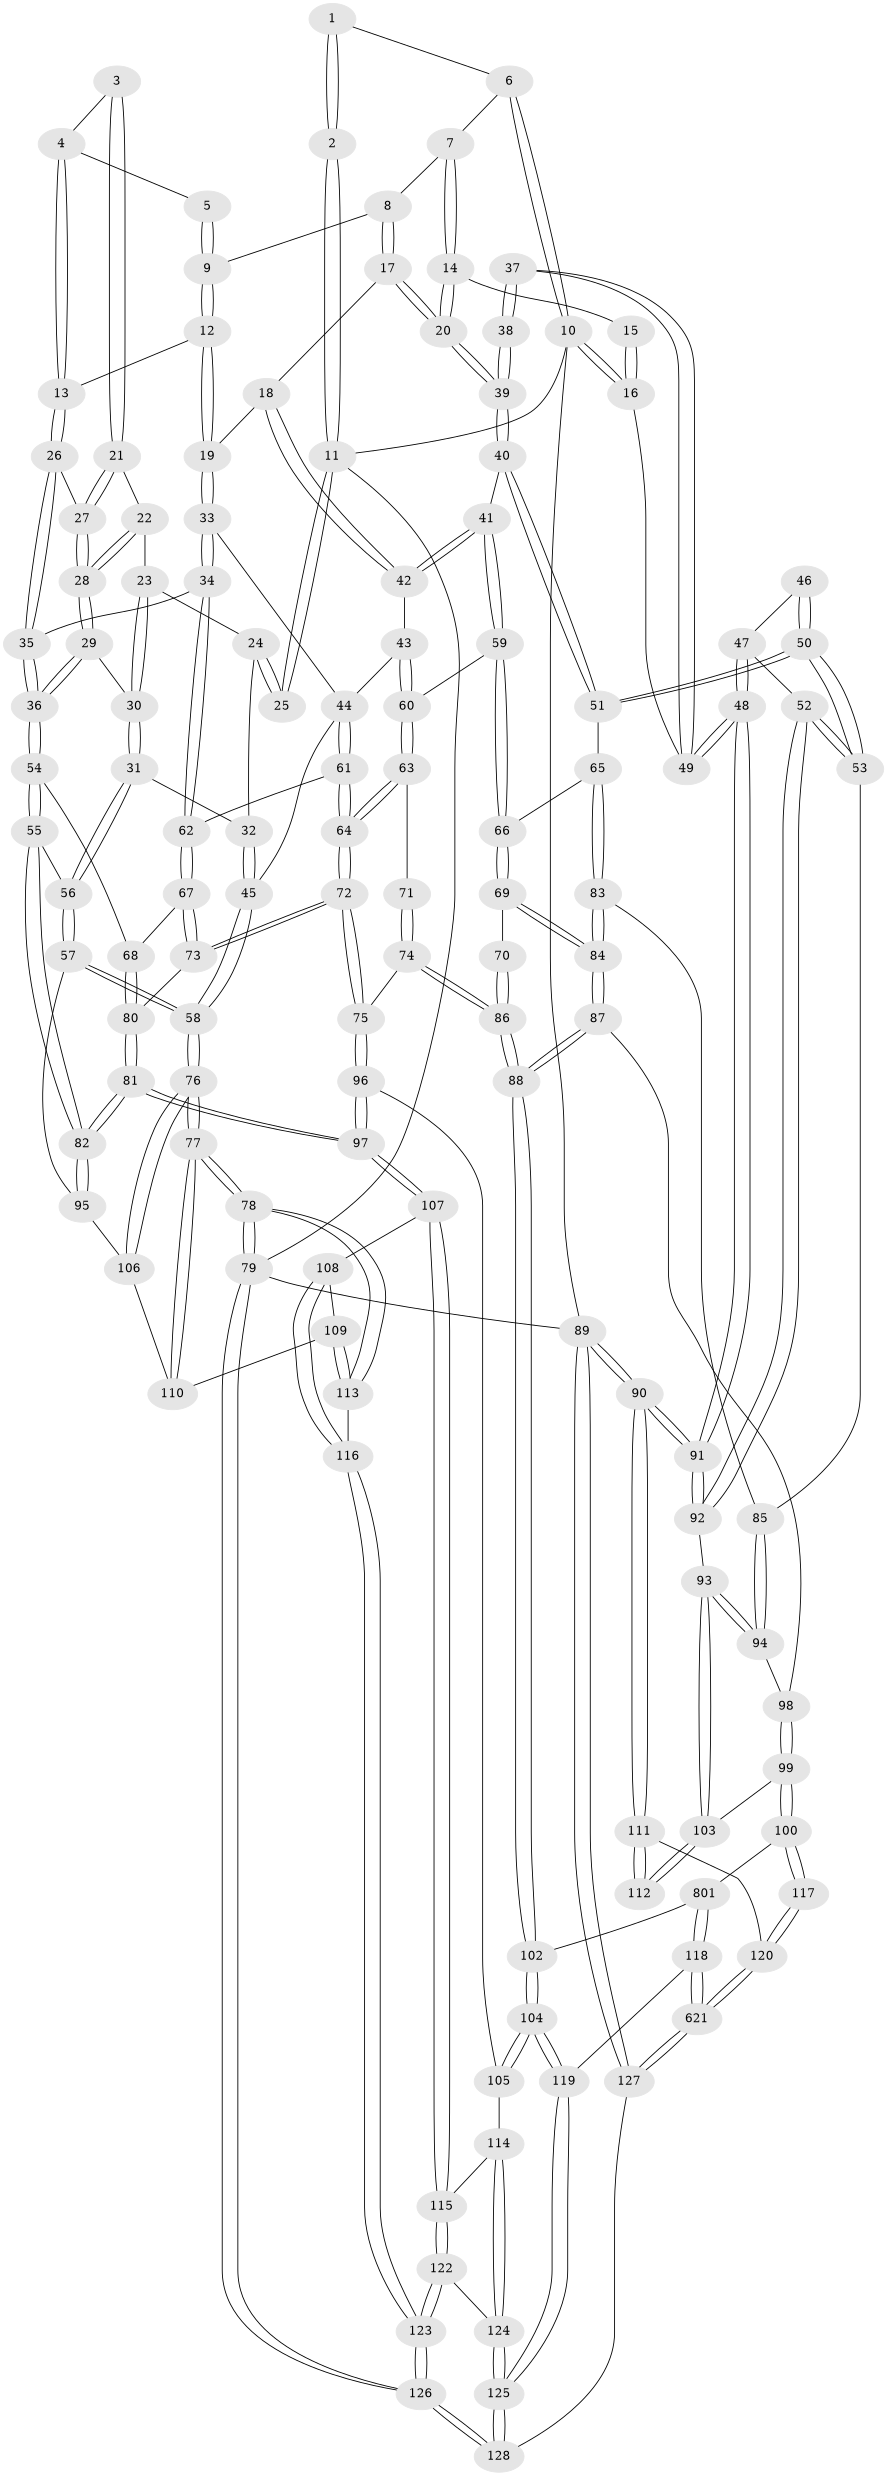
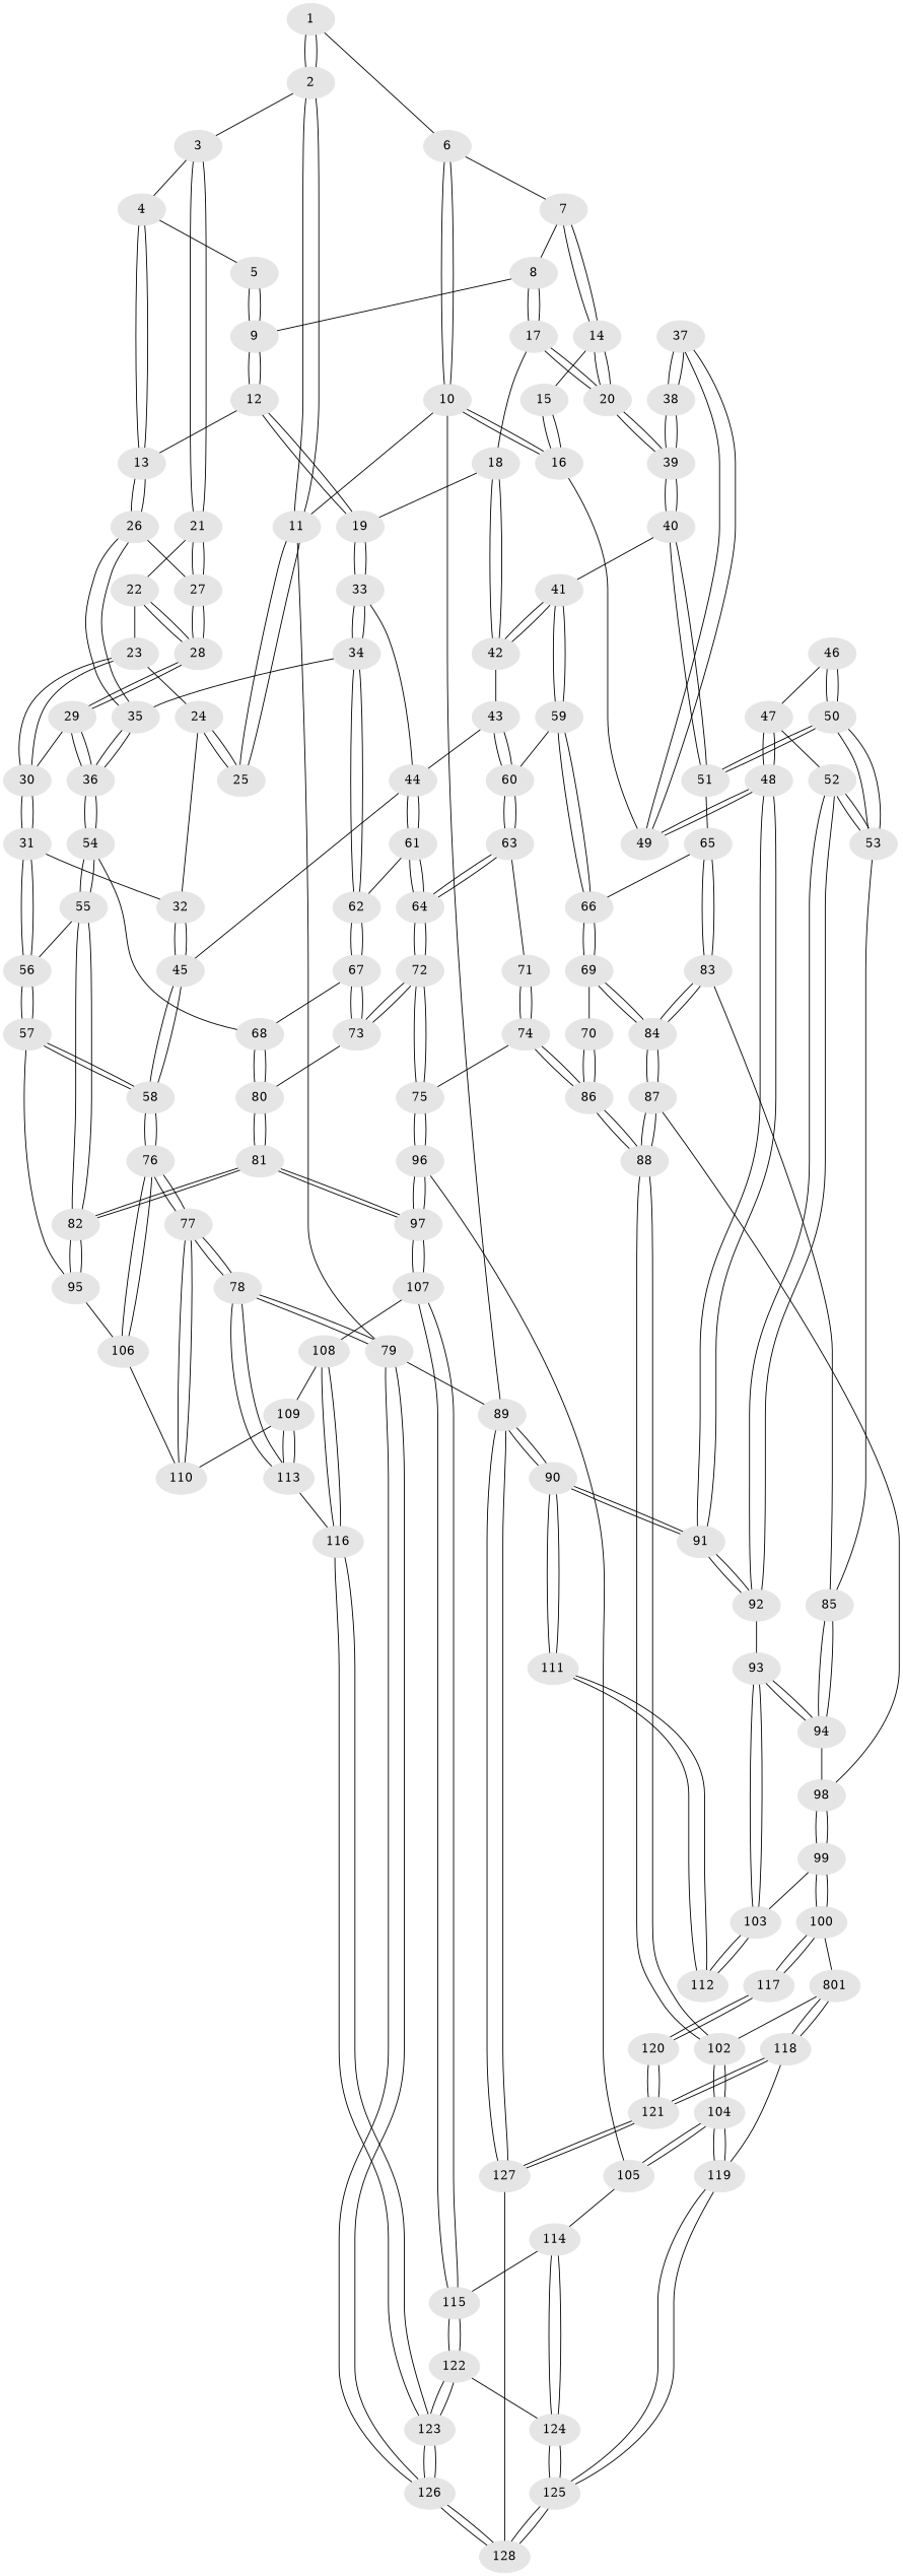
  graph {
    node [color=gray90 style=filled]
    1
    2
    6
    3
    11
    7
    10
    4
    21
    25
    79
    5
    13
    22
    27
    9
    26
    12
    8
    14
    16
    89
    17
    15
    20
    18
    19
    49
    90
    127
    126
    33
    35
    39
    37
    38
    42
    43
    34
    44
    40
    23
    28
    24
    30
    29
    32
    31
    45
    58
    36
    54
    56
    57
    62
    61
    67
    55
    68
    41
    51
    59
    65
    60
    66
    63
    64
    76
    46
    47
    50
    48
    52
    53
    91
    92
    85
    83
    93
    94
    82
    80
    95
    106
    77
    69
    71
    72
    73
    74
    75
    84
    70
    81
    86
    87
    88
    96
    97
    105
    78
    110
    113
    116
    128
    107
    98
    102
    99
    104
    111
    112
    120
    103
    114
    108
    115
    100
    n119 [label=801]
    117
    118
    119
-   121 [label=621]
+   121
    125
    124
    109
    122
    123
    1 -- 2
    1 -- 2
    1 -- 6
+   2 -- 3
    2 -- 11
    2 -- 11
    6 -- 7
    6 -- 10
    6 -- 10
    3 -- 4
    3 -- 21
    3 -- 21
    11 -- 25
    11 -- 25
    11 -- 79
    7 -- 8
    7 -- 14
    7 -- 14
    10 -- 11
    10 -- 16
    10 -- 16
    10 -- 89
    4 -- 5
    4 -- 13
    4 -- 13
    21 -- 22
    21 -- 27
    21 -- 27
    79 -- 89
    79 -- 126
    79 -- 126
    5 -- 9
    5 -- 9
    13 -- 26
    13 -- 26
    22 -- 23
    22 -- 28
    22 -- 28
    27 -- 28
    27 -- 28
    9 -- 12
    9 -- 12
    26 -- 27
    26 -- 35
    26 -- 35
    12 -- 13
    12 -- 19
    12 -- 19
    8 -- 9
    8 -- 17
    8 -- 17
    14 -- 15
    14 -- 20
    14 -- 20
    16 -- 49
    89 -- 90
    89 -- 90
    89 -- 127
    89 -- 127
    17 -- 20
    17 -- 20
    17 -- 18
    15 -- 16
    15 -- 16
    20 -- 39
    20 -- 39
    18 -- 19
    18 -- 42
    18 -- 42
    19 -- 33
    19 -- 33
    90 -- 91
    90 -- 91
    90 -- 111
    90 -- 111
    127 -- 128
    126 -- 128
    126 -- 128
    33 -- 34
    33 -- 34
    33 -- 44
    35 -- 36
    35 -- 36
    39 -- 40
    39 -- 40
    37 -- 49
    37 -- 49
    37 -- 38
    37 -- 38
    38 -- 39
    38 -- 39
    42 -- 43
    43 -- 44
    43 -- 60
    43 -- 60
    34 -- 35
    34 -- 62
    34 -- 62
    44 -- 45
    44 -- 61
    44 -- 61
    40 -- 41
    40 -- 51
    40 -- 51
    23 -- 24
    23 -- 30
    23 -- 30
    28 -- 29
    28 -- 29
    24 -- 25
    24 -- 25
    24 -- 32
    30 -- 31
    30 -- 31
    29 -- 30
    29 -- 36
    29 -- 36
    32 -- 45
    32 -- 45
    31 -- 32
    31 -- 56
    31 -- 56
    45 -- 58
    45 -- 58
    58 -- 76
    58 -- 76
    36 -- 54
    36 -- 54
    54 -- 55
    54 -- 55
    54 -- 68
    56 -- 57
    56 -- 57
    57 -- 58
    57 -- 58
    57 -- 95
    62 -- 67
    62 -- 67
    61 -- 62
    61 -- 64
    61 -- 64
    67 -- 68
    67 -- 73
    67 -- 73
    55 -- 56
    55 -- 82
    55 -- 82
    68 -- 80
    68 -- 80
    41 -- 42
    41 -- 42
    41 -- 59
    41 -- 59
    51 -- 65
    59 -- 60
    59 -- 66
    59 -- 66
    65 -- 66
    65 -- 83
    65 -- 83
    60 -- 63
    60 -- 63
    66 -- 69
    66 -- 69
    63 -- 64
    63 -- 64
    63 -- 71
    64 -- 72
    64 -- 72
    76 -- 106
    76 -- 106
    76 -- 77
    76 -- 77
    46 -- 47
    46 -- 50
    46 -- 50
    47 -- 48
    47 -- 48
    47 -- 52
    50 -- 51
    50 -- 51
    50 -- 53
    50 -- 53
    48 -- 49
    48 -- 49
    48 -- 91
    48 -- 91
    52 -- 53
    52 -- 53
    52 -- 92
    52 -- 92
    53 -- 85
    91 -- 92
    91 -- 92
    92 -- 93
    85 -- 94
    85 -- 94
    83 -- 85
    83 -- 84
    83 -- 84
    93 -- 94
    93 -- 94
    93 -- 103
    93 -- 103
    94 -- 98
    82 -- 95
    82 -- 95
    80 -- 81
    80 -- 81
    95 -- 106
    106 -- 110
    77 -- 78
    77 -- 78
    77 -- 110
    77 -- 110
    69 -- 84
    69 -- 84
    69 -- 70
    71 -- 74
    71 -- 74
    72 -- 73
    72 -- 73
    72 -- 75
    72 -- 75
    73 -- 80
    74 -- 75
    74 -- 86
    74 -- 86
    75 -- 96
    75 -- 96
    84 -- 87
    84 -- 87
    70 -- 86
    70 -- 86
    81 -- 82
    81 -- 82
    81 -- 97
    81 -- 97
    86 -- 88
    86 -- 88
    87 -- 88
    87 -- 88
    87 -- 98
    88 -- 102
    88 -- 102
    96 -- 97
    96 -- 97
    96 -- 105
    97 -- 107
    97 -- 107
    105 -- 114
    78 -- 79
    78 -- 79
    78 -- 113
    78 -- 113
    113 -- 116
    116 -- 123
    116 -- 123
    107 -- 108
    107 -- 115
    107 -- 115
    98 -- 99
    98 -- 99
    102 -- 104
    102 -- 104
    99 -- 103
    99 -- 100
    99 -- 100
    104 -- 105
    104 -- 105
    104 -- 119
    104 -- 119
    111 -- 112
    111 -- 112
-   111 -- 120
    120 -- 121
    120 -- 121
    103 -- 112
    103 -- 112
    114 -- 115
    114 -- 124
    114 -- 124
    108 -- 116
    108 -- 116
    108 -- 109
    115 -- 122
    115 -- 122
    100 -- n119
    100 -- 117
    100 -- 117
    n119 -- 102
    n119 -- 118
    n119 -- 118
    117 -- 120
    117 -- 120
    118 -- 119
    118 -- 121
    118 -- 121
    119 -- 125
    119 -- 125
    121 -- 127
    121 -- 127
    125 -- 128
    125 -- 128
    124 -- 125
    124 -- 125
    109 -- 110
    109 -- 113
    109 -- 113
    122 -- 124
    122 -- 123
    122 -- 123
    123 -- 126
    123 -- 126
  }
